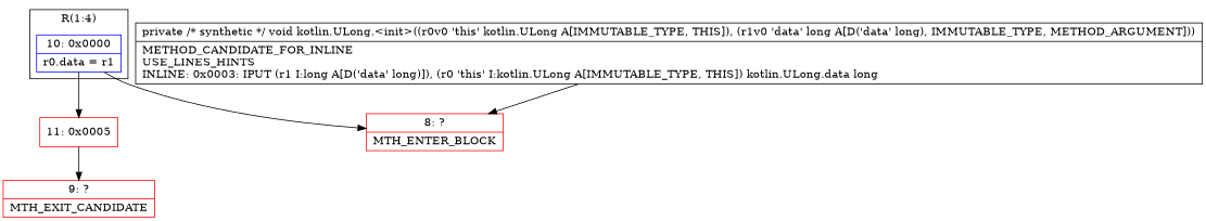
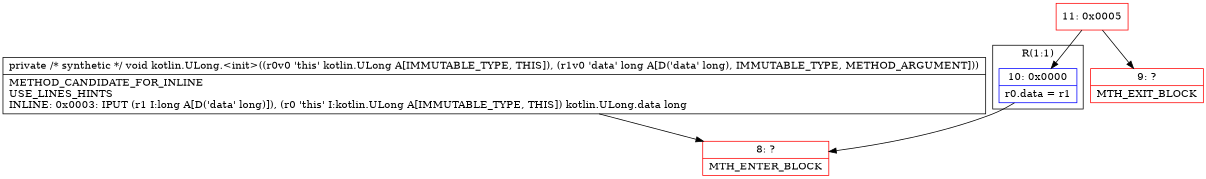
  digraph {
    node [color=red shape=record]
    n1 [color=blue label="{10\:\ 0x0000|r0.data = r1\l}"]
    n2 [label="{11\:\ 0x0005}"]
    n3 [label="{8\:\ ?|MTH_ENTER_BLOCK\l}"]
-   n4 [label="{9\:\ ?|MTH_EXIT_CANDIDATE\l}"]
+   n4 [label="{9\:\ ?|MTH_EXIT_BLOCK\l}"]
    n5 [label="{private \/* synthetic *\/ void kotlin.ULong.\<init\>((r0v0 'this' kotlin.ULong A[IMMUTABLE_TYPE, THIS]), (r1v0 'data' long A[D('data' long), IMMUTABLE_TYPE, METHOD_ARGUMENT]))  | METHOD_CANDIDATE_FOR_INLINE\lUSE_LINES_HINTS\lINLINE: 0x0003: IPUT  (r1 I:long A[D('data' long)]), (r0 'this' I:kotlin.ULong A[IMMUTABLE_TYPE, THIS]) kotlin.ULong.data long\l}" color=""]
    subgraph cluster_1 {
-     label="R(1:4)"
+     label="R(1:1)"
      n1
    }
-   n1 -> n2
+   n2 -> n1
    n1 -> n3
    n2 -> n4
    n5 -> n3
  }
